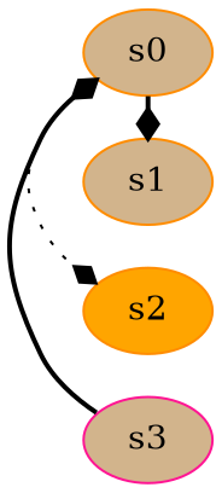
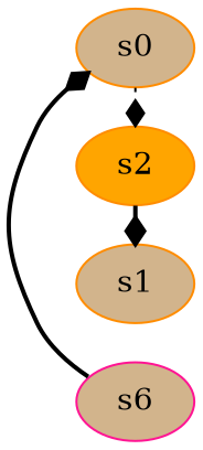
  digraph {
    rankdir=LR
    node [color=darkorange fillcolor=tan player=0 style=filled]
    edge [arrowhead=diamond constraint="!(time % 3 == 0)" style=bold]
    s0
    s1
    s2 [fillcolor=orange]
-   s3 [color=deeppink player=1]
-   s0 -> s1
+   s3 [color=deeppink player=1 label=s6]
+   s2 -> s1
    s0 -> s2 [style=dotted]
    s3 -> s0 [constraint="time % 3 == 0 || time % 4 == 1"]
  }
